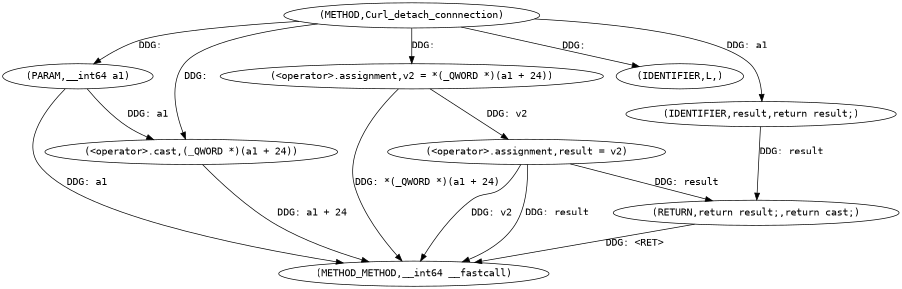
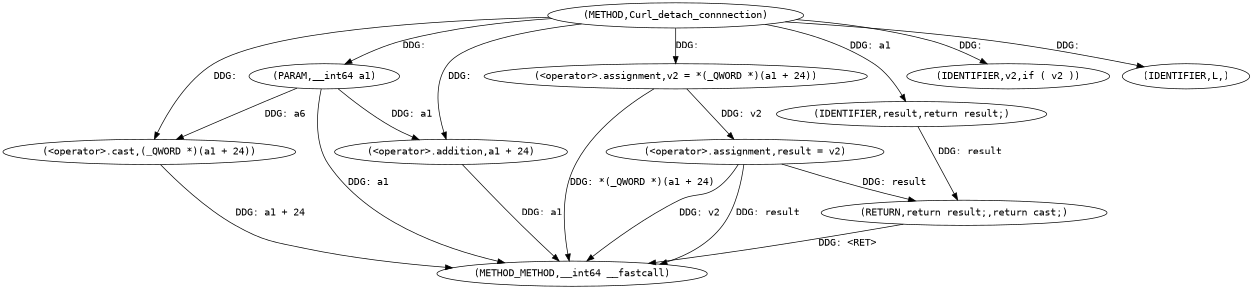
  digraph {
    fontname="DejaVu Sans Mono"
    node [fontname="DejaVu Sans Mono"]
    edge [fontname="DejaVu Sans Mono"]
    n1 [label="(METHOD,Curl_detach_connnection)"]
    n2 [label="(PARAM,__int64 a1)"]
    n3 [label="(<operator>.assignment,v2 = *(_QWORD *)(a1 + 24))"]
    n4 [label="(<operator>.cast,(_QWORD *)(a1 + 24))"]
+   n5 [label="(<operator>.addition,a1 + 24)"]
+   n6 [label="(IDENTIFIER,v2,if ( v2 ))"]
    n7 [label="(IDENTIFIER,L,)"]
    n8 [label="(IDENTIFIER,result,return result;)"]
    n9 [label="(METHOD_METHOD,__int64 __fastcall)"]
    n10 [label="(<operator>.assignment,result = v2)"]
    n11 [label="(RETURN,return result;,return cast;)"]
    n1 -> n2 [label="DDG: "]
    n1 -> n3 [label="DDG: "]
    n1 -> n4 [label="DDG: "]
+   n1 -> n5 [label="DDG: "]
+   n1 -> n6 [label="DDG: "]
    n1 -> n7 [label="DDG: "]
    n1 -> n8 [label="DDG: a1"]
-   n2 -> n4 [label="DDG: a1"]
+   n2 -> n4 [label="DDG: a6"]
+   n2 -> n5 [label="DDG: a1"]
    n2 -> n9 [label="DDG: a1"]
    n3 -> n9 [label="DDG: *(_QWORD *)(a1 + 24)"]
    n3 -> n10 [label="DDG: v2"]
    n4 -> n9 [label="DDG: a1 + 24"]
+   n5 -> n9 [label="DDG: a1"]
    n8 -> n11 [label="DDG: result"]
    n10 -> n9 [label="DDG: result"]
    n10 -> n9 [label="DDG: v2"]
    n10 -> n11 [label="DDG: result"]
    n11 -> n9 [label="DDG: <RET>"]
  }
